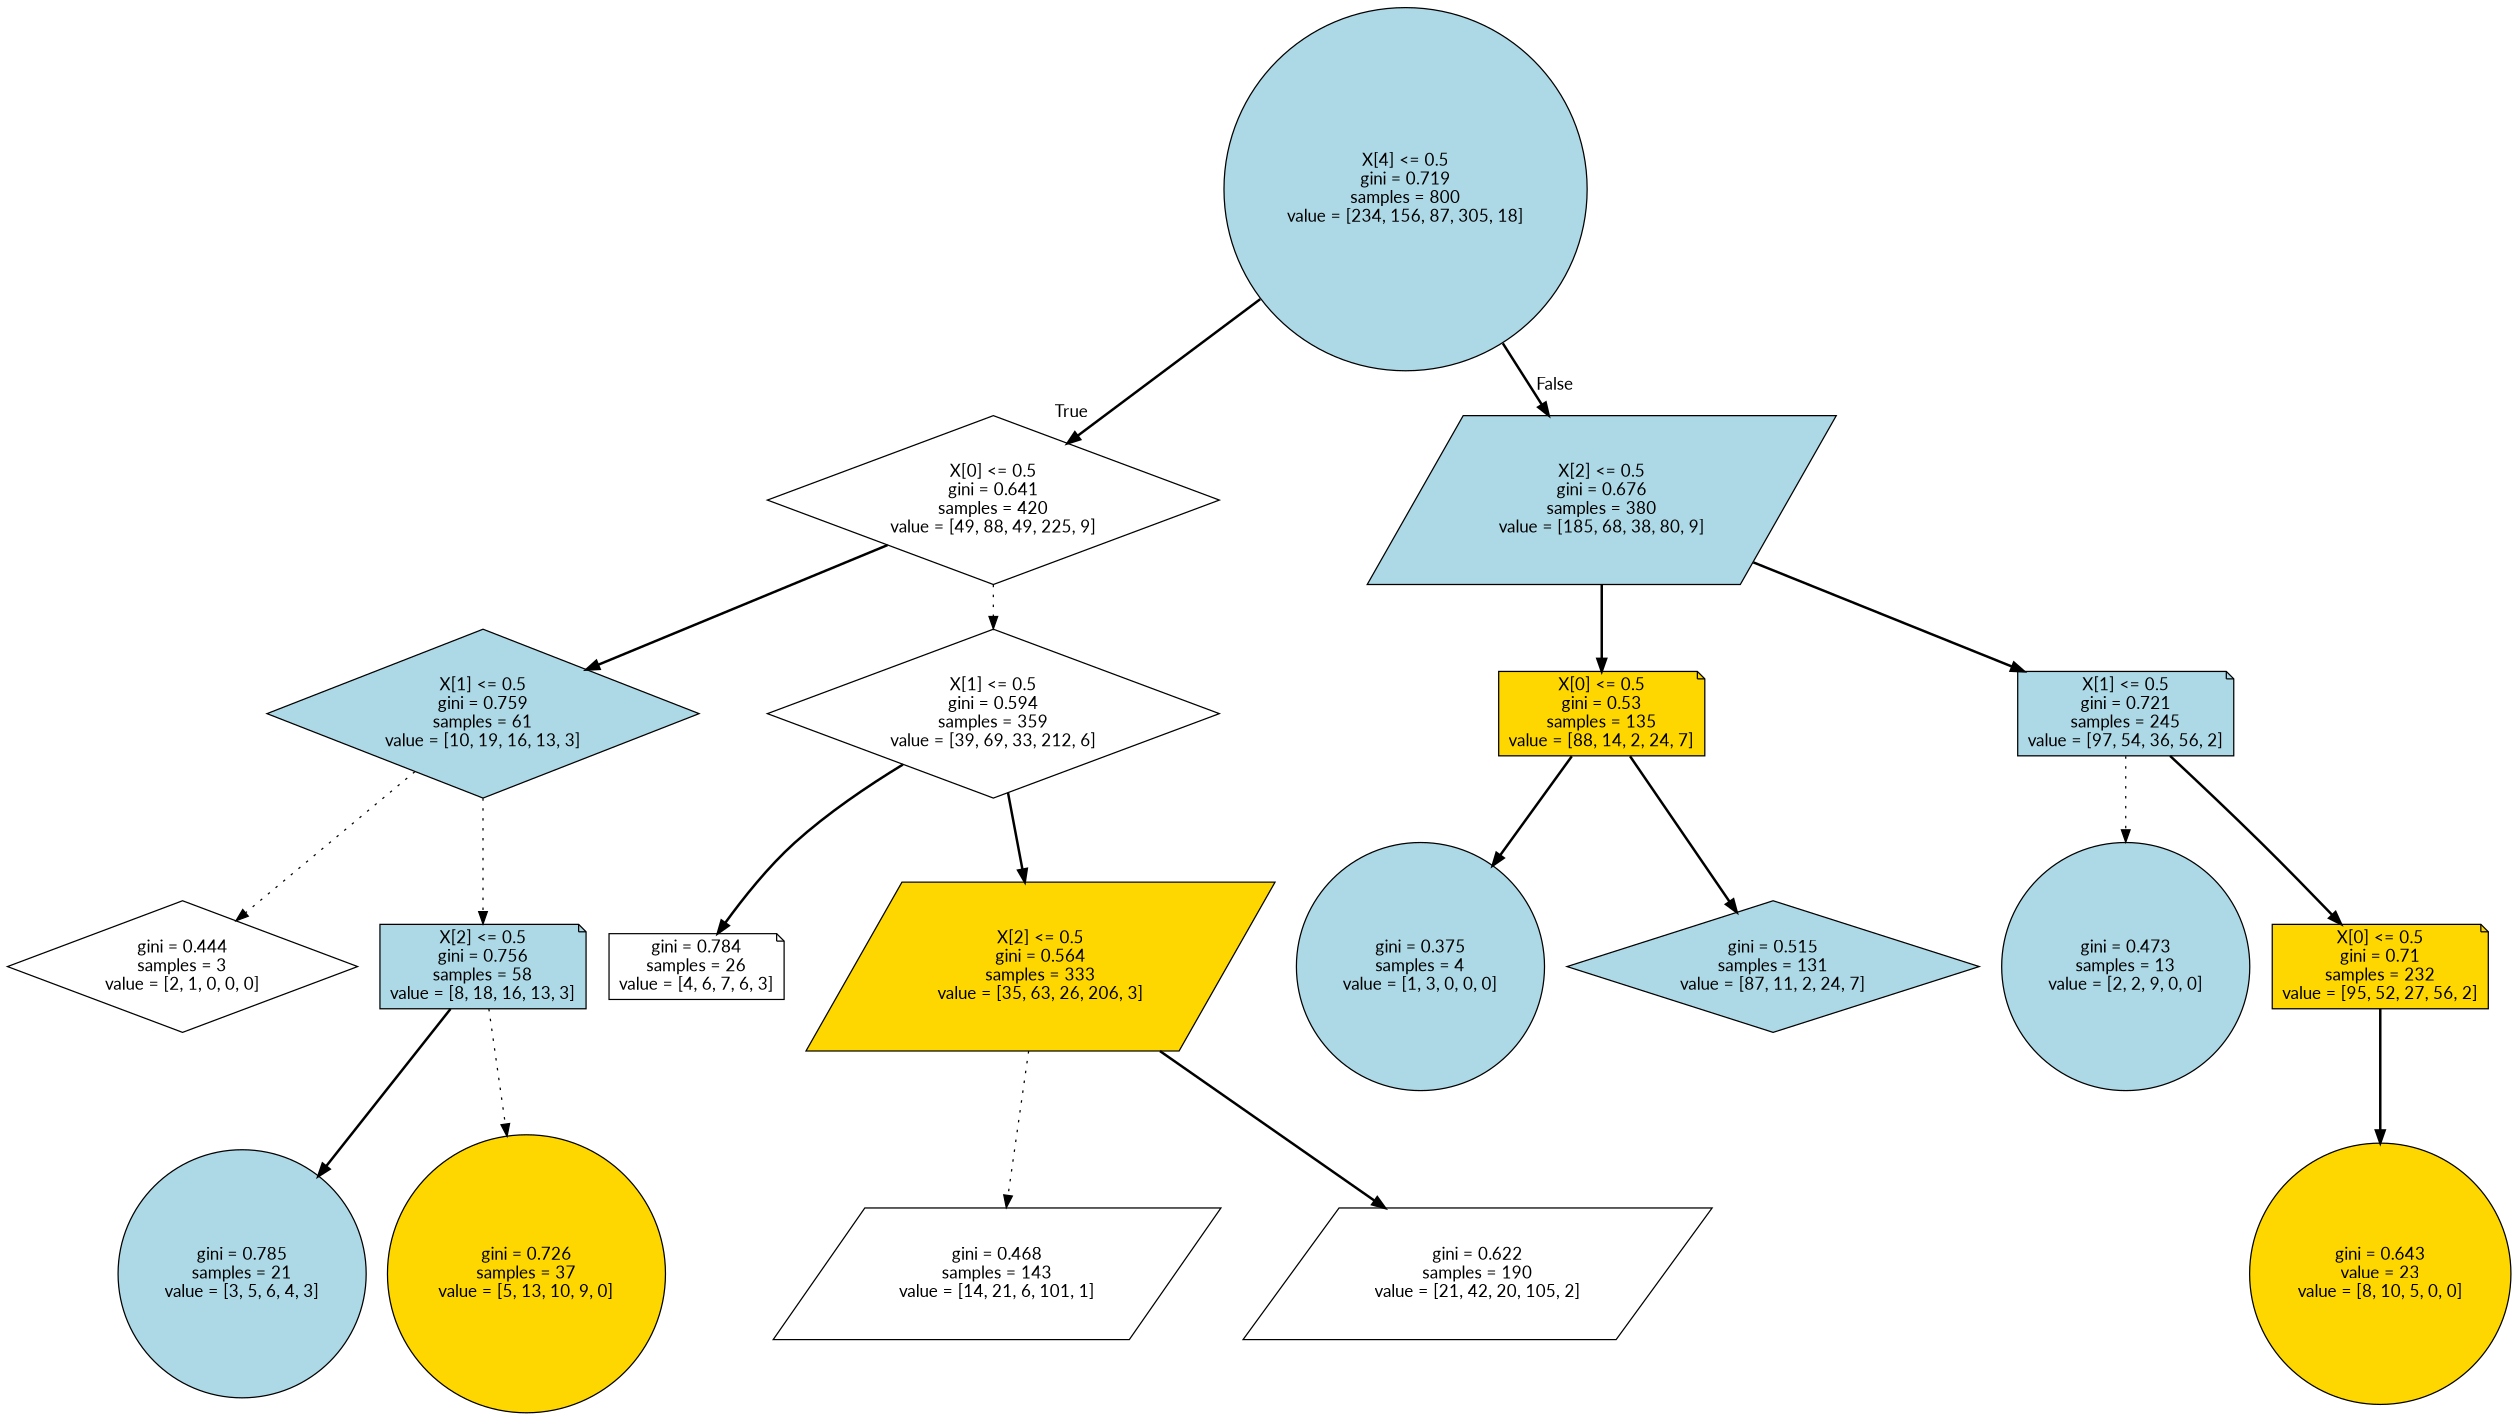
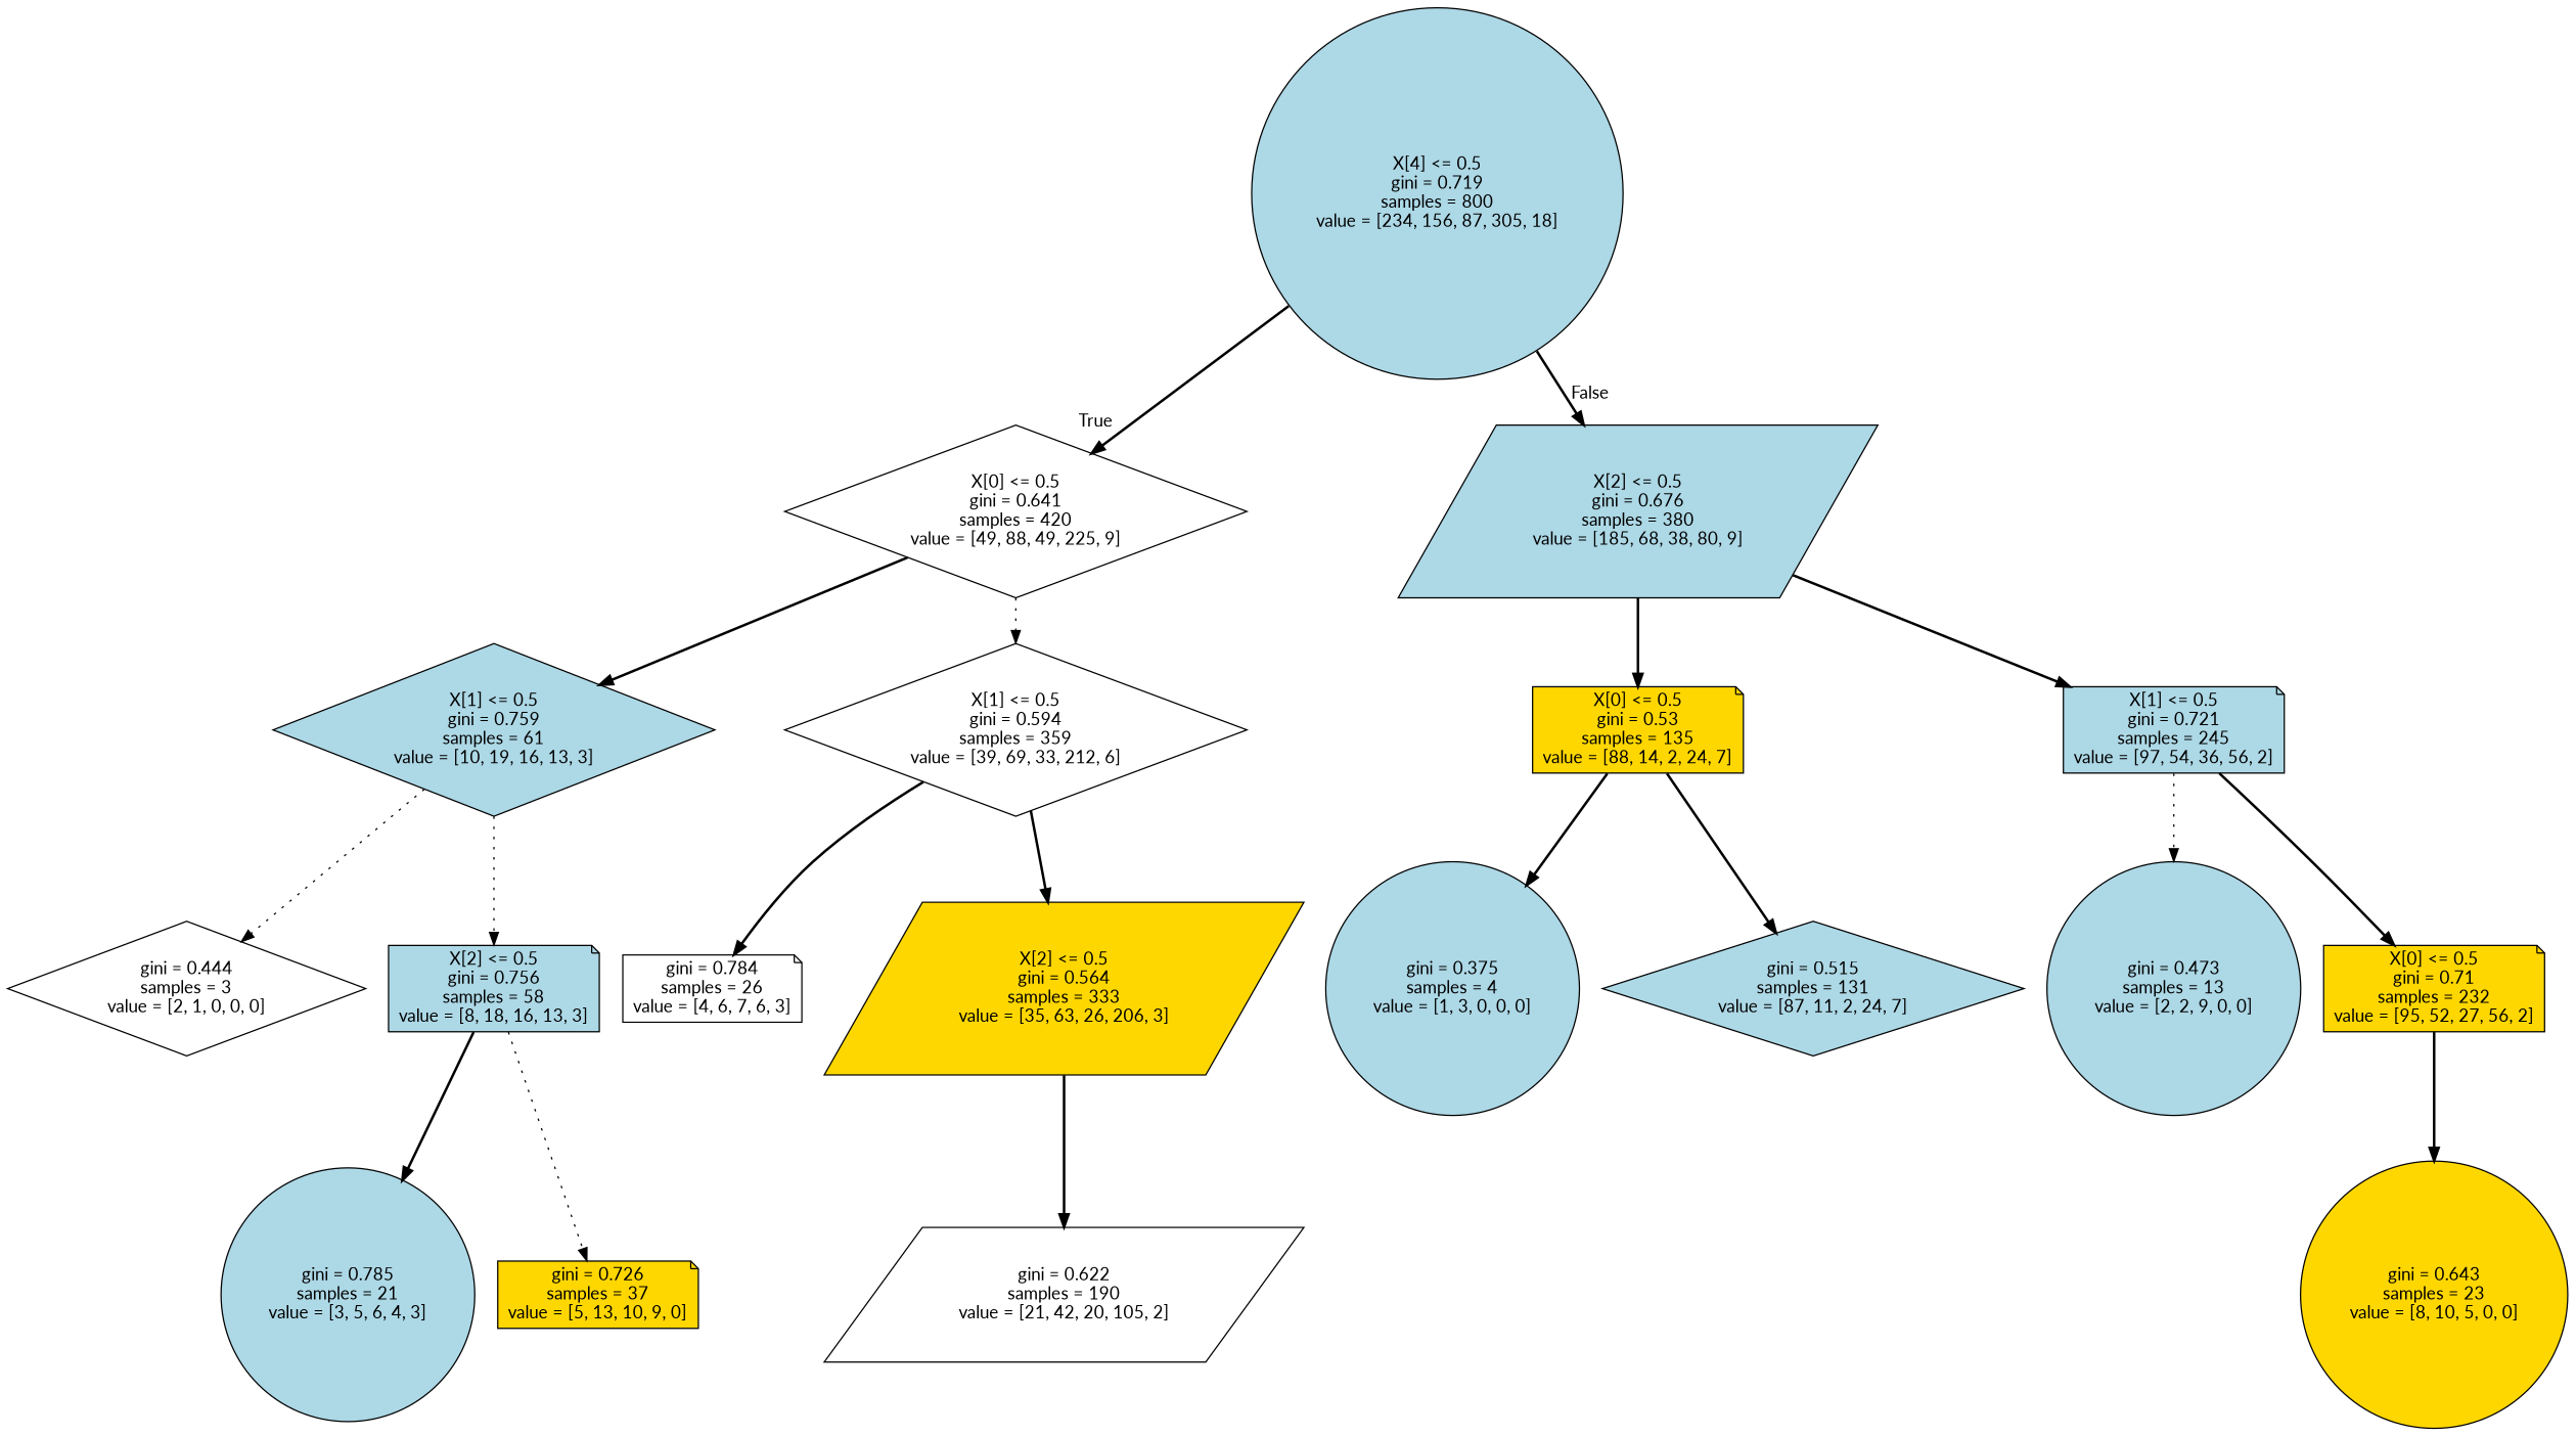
  digraph {
    fontname=Lato
    node [fillcolor=lightblue fontname=Lato shape=circle style=filled]
    edge [fontname=Lato style=bold]
    n1 [label="X[4] <= 0.5\ngini = 0.719\nsamples = 800\nvalue = [234, 156, 87, 305, 18]"]
    n2 [fillcolor=white label="X[0] <= 0.5\ngini = 0.641\nsamples = 420\nvalue = [49, 88, 49, 225, 9]" shape=diamond]
    n3 [label="X[2] <= 0.5\ngini = 0.676\nsamples = 380\nvalue = [185, 68, 38, 80, 9]" shape=parallelogram]
    n4 [label="X[1] <= 0.5\ngini = 0.759\nsamples = 61\nvalue = [10, 19, 16, 13, 3]" shape=diamond]
    n5 [fillcolor=white label="X[1] <= 0.5\ngini = 0.594\nsamples = 359\nvalue = [39, 69, 33, 212, 6]" shape=diamond]
    n6 [fillcolor=gold label="X[0] <= 0.5\ngini = 0.53\nsamples = 135\nvalue = [88, 14, 2, 24, 7]" shape=note]
    n7 [label="X[1] <= 0.5\ngini = 0.721\nsamples = 245\nvalue = [97, 54, 36, 56, 2]" shape=note]
    n8 [fillcolor=white label="gini = 0.444\nsamples = 3\nvalue = [2, 1, 0, 0, 0]" shape=diamond]
    n9 [label="X[2] <= 0.5\ngini = 0.756\nsamples = 58\nvalue = [8, 18, 16, 13, 3]" shape=note]
    n10 [fillcolor=white label="gini = 0.784\nsamples = 26\nvalue = [4, 6, 7, 6, 3]" shape=note]
    n11 [fillcolor=gold label="X[2] <= 0.5\ngini = 0.564\nsamples = 333\nvalue = [35, 63, 26, 206, 3]" shape=parallelogram]
    n12 [label="gini = 0.785\nsamples = 21\nvalue = [3, 5, 6, 4, 3]"]
-   n13 [fillcolor=gold label="gini = 0.726\nsamples = 37\nvalue = [5, 13, 10, 9, 0]"]
-   n14 [fillcolor=white label="gini = 0.468\nsamples = 143\nvalue = [14, 21, 6, 101, 1]" shape=parallelogram]
+   n13 [fillcolor=gold label="gini = 0.726\nsamples = 37\nvalue = [5, 13, 10, 9, 0]" shape=note]
    n15 [fillcolor=white label="gini = 0.622\nsamples = 190\nvalue = [21, 42, 20, 105, 2]" shape=parallelogram]
    n16 [label="gini = 0.375\nsamples = 4\nvalue = [1, 3, 0, 0, 0]"]
    n17 [label="gini = 0.515\nsamples = 131\nvalue = [87, 11, 2, 24, 7]" shape=diamond]
    n18 [label="gini = 0.473\nsamples = 13\nvalue = [2, 2, 9, 0, 0]"]
    n19 [fillcolor=gold label="X[0] <= 0.5\ngini = 0.71\nsamples = 232\nvalue = [95, 52, 27, 56, 2]" shape=note]
-   n20 [fillcolor=gold label="gini = 0.643\nvalue = 23\nvalue = [8, 10, 5, 0, 0]"]
+   n20 [fillcolor=gold label="gini = 0.643\nsamples = 23\nvalue = [8, 10, 5, 0, 0]"]
    n1 -> n2 [headlabel=True labelangle=45 labeldistance=2.5]
    n1 -> n3 [headlabel=False labelangle=-45 labeldistance=2.5]
    n2 -> n4
    n2 -> n5 [style=dotted]
    n3 -> n6
    n3 -> n7
    n4 -> n8 [style=dotted]
    n4 -> n9 [style=dotted]
    n5 -> n10
    n5 -> n11
    n6 -> n16
    n6 -> n17
    n7 -> n18 [style=dotted]
    n7 -> n19
    n9 -> n12
    n9 -> n13 [style=dotted]
-   n11 -> n14 [style=dotted]
    n11 -> n15
    n19 -> n20
  }
